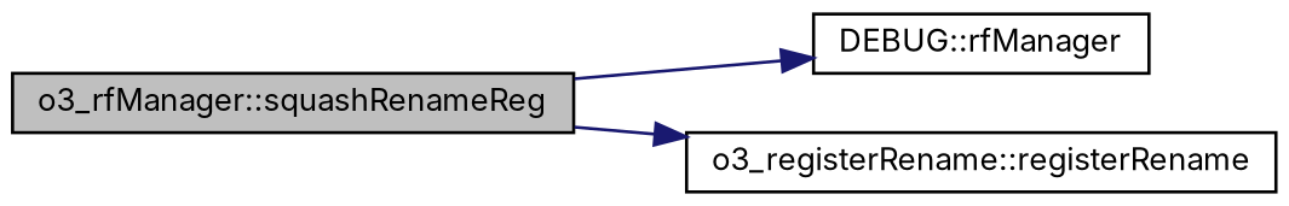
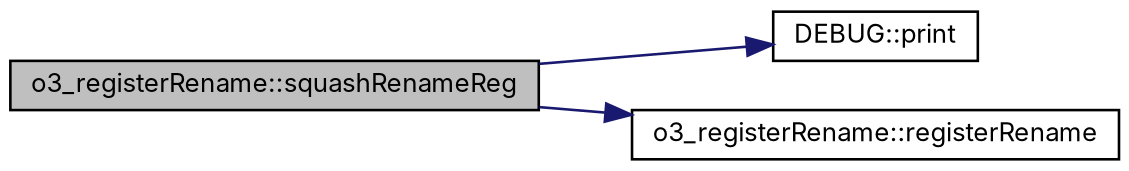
  digraph {
    fontname=Inter
    rankdir=LR
    node [color=black fillcolor=white fontname=Inter fontsize=10 shape=record style=filled]
    edge [color=midnightblue fontname=Inter fontsize=10 labelfontname=Helvetica labelfontsize=10 style=solid]
-   n1 [fillcolor=grey75 fontcolor=black height=0.2 label="o3_rfManager::squashRenameReg" width=0.4]
-   n2 [height=0.2 label="DEBUG::rfManager" width=0.4]
+   n1 [fillcolor=grey75 fontcolor=black height=0.2 label="o3_registerRename::squashRenameReg" width=0.4]
+   n2 [height=0.2 label="DEBUG::print" width=0.4]
    n3 [height=0.2 label="o3_registerRename::registerRename" width=0.4]
    n1 -> n2
    n1 -> n3
  }
